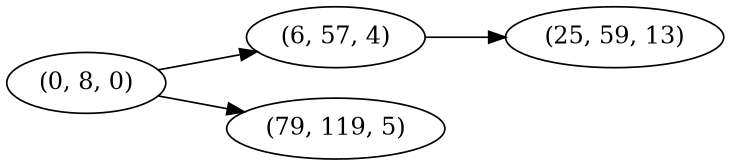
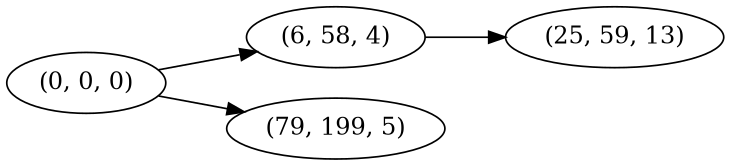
  digraph {
    rankdir=LR
-   "(0, 0, 0)" [label="(0, 8, 0)"]
-   "(6, 58, 4)" [label="(6, 57, 4)"]
-   "(79, 119, 5)"
+   "(0, 0, 0)"
+   "(6, 58, 4)"
+   "(79, 119, 5)" [label="(79, 199, 5)"]
    n4 [label="(25, 59, 13)"]
    "(0, 0, 0)" -> "(6, 58, 4)"
    "(0, 0, 0)" -> "(79, 119, 5)"
    "(6, 58, 4)" -> n4
  }
